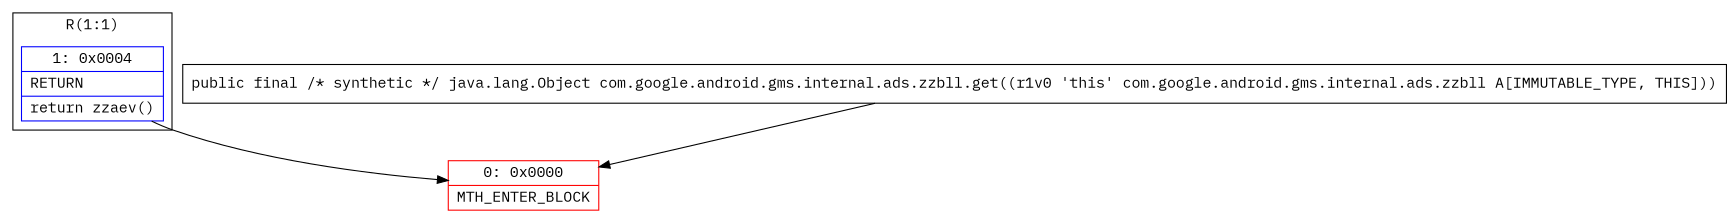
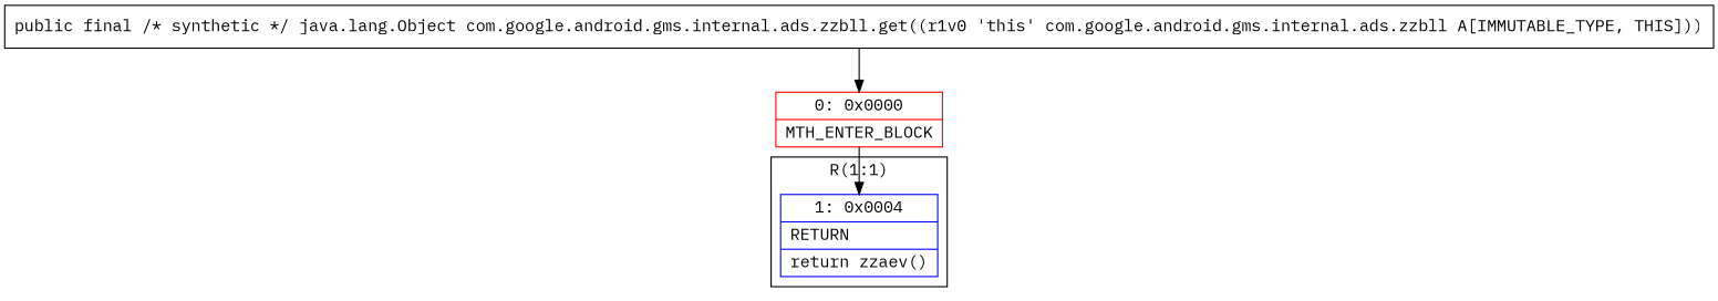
  digraph {
    fontname="IBM Plex Mono"
    node [shape=record fontname="IBM Plex Mono"]
    edge [fontname="IBM Plex Mono"]
    n1 [color=blue label="{1\:\ 0x0004|RETURN\l|return zzaev()\l}"]
    n2 [color=red label="{0\:\ 0x0000|MTH_ENTER_BLOCK\l}"]
    n3 [label="{public final \/* synthetic *\/ java.lang.Object com.google.android.gms.internal.ads.zzbll.get((r1v0 'this' com.google.android.gms.internal.ads.zzbll A[IMMUTABLE_TYPE, THIS])) }"]
    subgraph cluster_1 {
      label="R(1:1)"
      n1
    }
-   n1 -> n2
+   n2 -> n1
    n3 -> n2
  }
